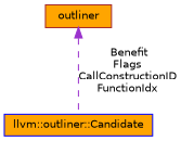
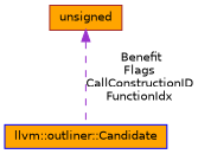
  digraph {
    node [fillcolor=orange fontname=Helvetica fontsize=10 shape=record style=filled]
    n1 [color=blue fontcolor=black height=0.2 label="llvm::outliner::Candidate" width=0.4]
-   n2 [color=brown height=0.2 label=outliner width=0.4]
+   n2 [color=brown height=0.2 label=unsigned width=0.4]
    n2 -> n1 [color=darkorchid3 dir=back fontname=Helvetica fontsize=10 label=" Benefit\nFlags\nCallConstructionID\nFunctionIdx" labelfontname=Helvetica labelfontsize=10 style=dashed]
  }
